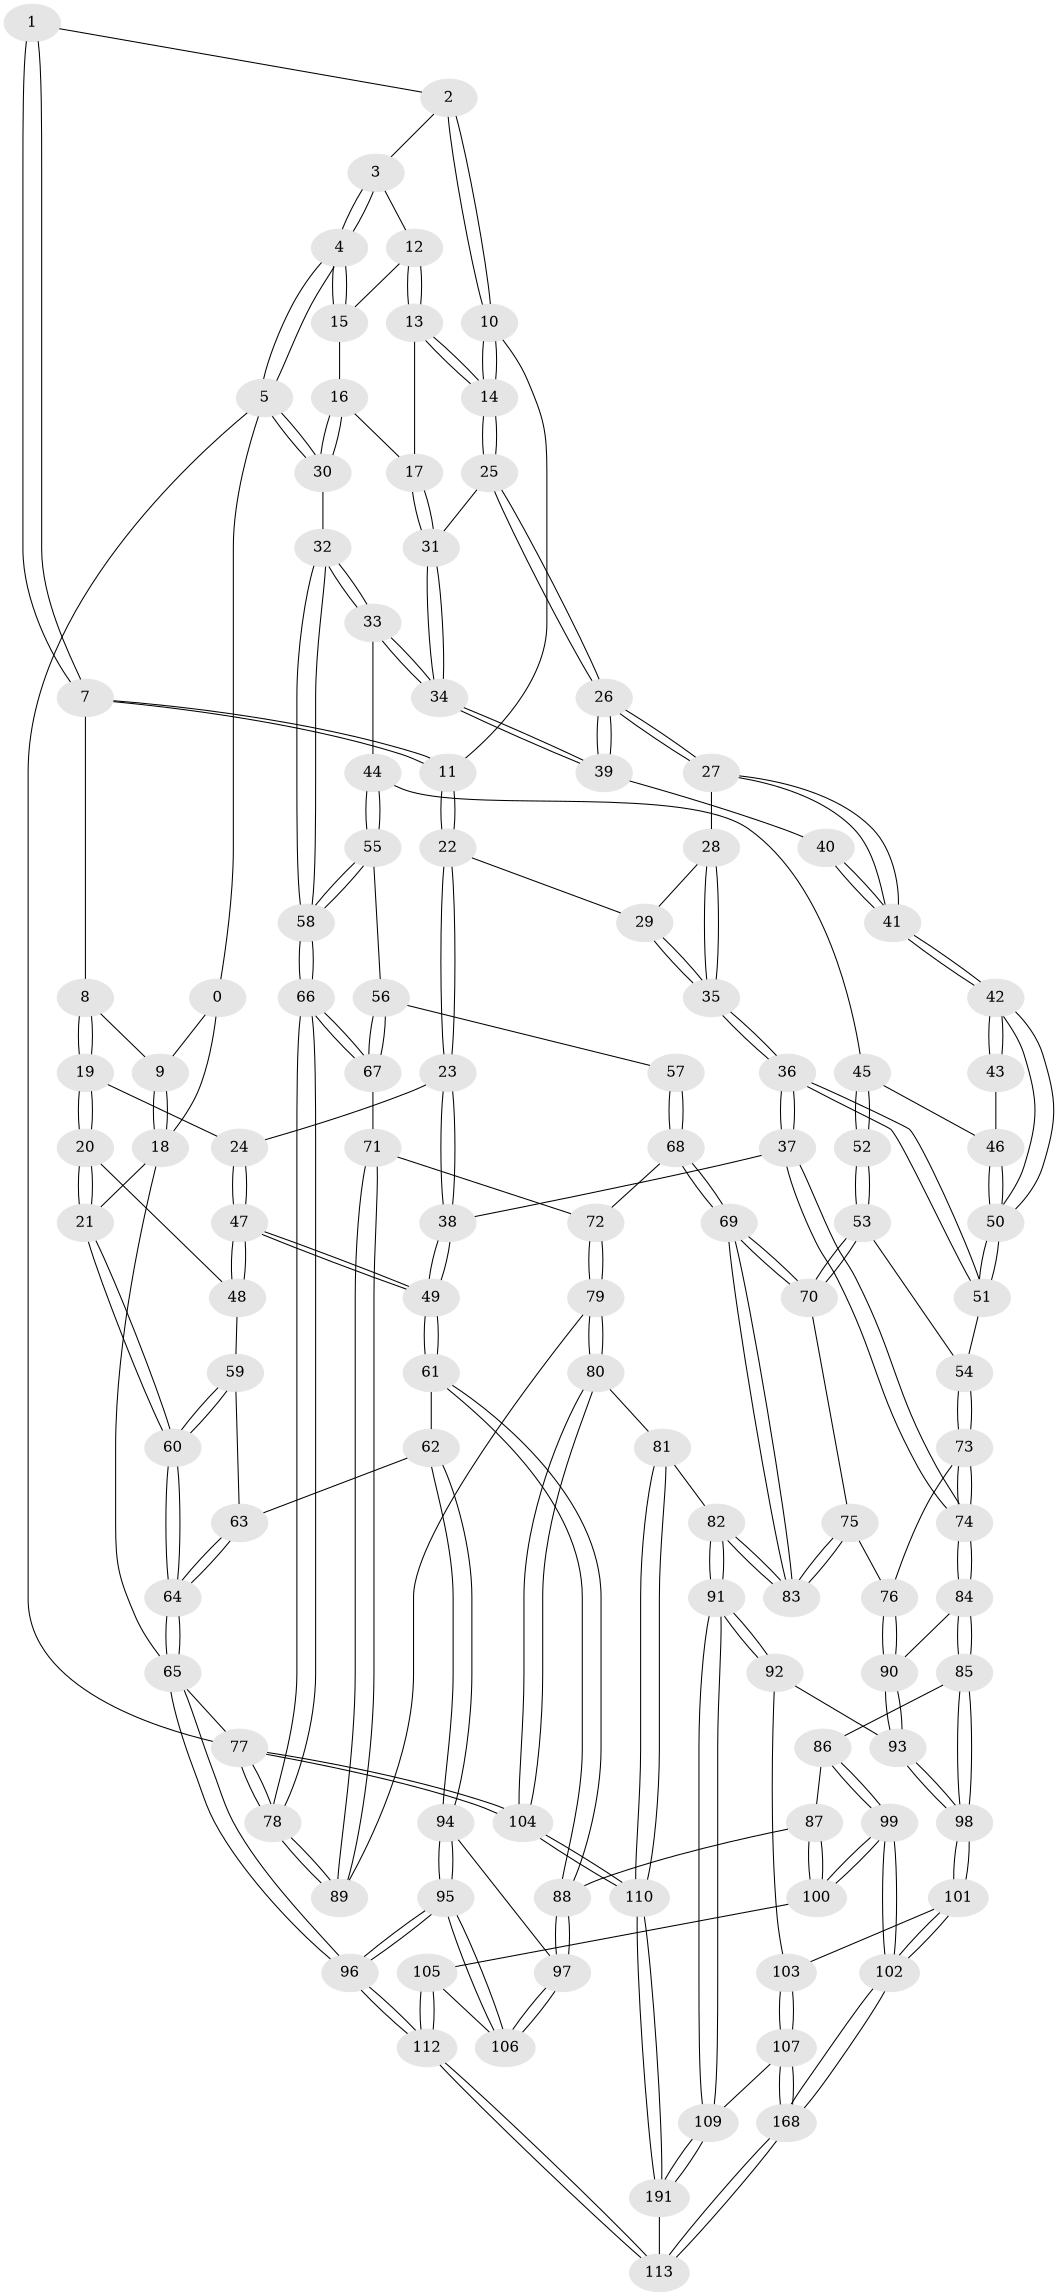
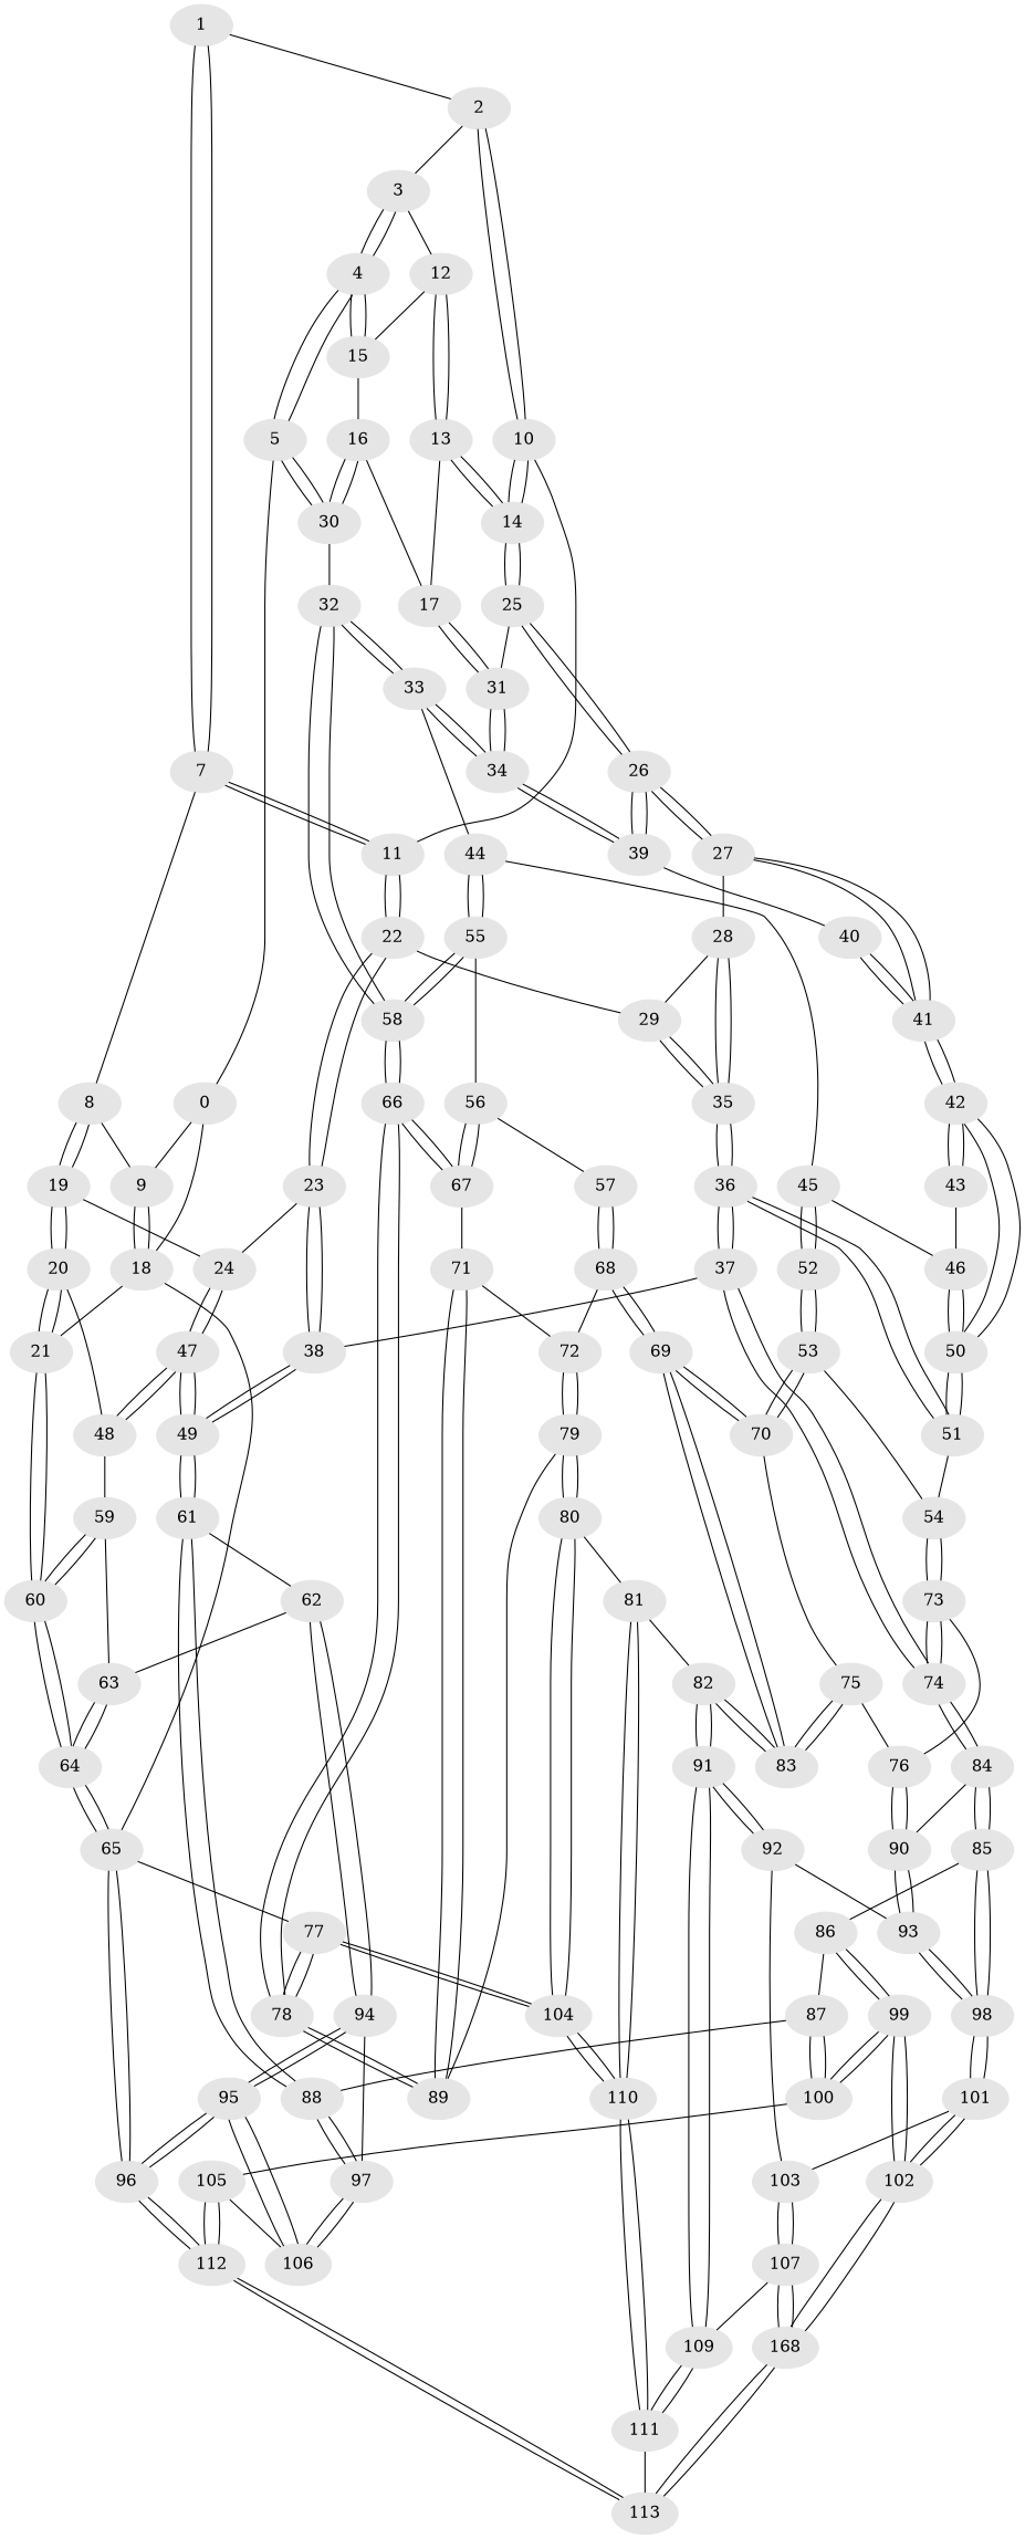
  graph {
    node [color=gray90 style=filled]
    1
    2
    7
    3
    10
    8
    11
    4
    12
    14
    5
    15
    13
    n14 [label=0]
    30
    77
    16
    9
    18
    32
    78
    104
    21
    65
    19
    22
    20
    24
    25
    23
    29
    17
    31
    26
    34
    60
    96
    48
    47
    59
    64
    38
    35
    49
    27
    39
    28
    41
    40
    42
    36
    33
    58
    44
    66
    45
    55
    37
    51
    74
    54
    84
    61
    43
    50
    46
    52
    56
    53
    63
    62
    88
    73
    70
    57
    68
    75
    76
    67
    71
    69
    72
    94
    97
    95
    112
    89
    83
    79
    80
    90
    85
    93
    110
    81
    82
    91
-   111 [label=191]
+   111
    92
    109
    86
    98
    87
    99
    101
    100
    102
    105
    106
    103
    107
    113
    n113 [label=168]
    1 -- 2
    1 -- 7
    1 -- 7
    2 -- 3
    2 -- 10
    2 -- 10
    7 -- 8
    7 -- 11
    7 -- 11
    3 -- 4
    3 -- 4
    3 -- 12
    10 -- 11
    10 -- 14
    10 -- 14
    8 -- 9
    8 -- 19
    8 -- 19
    11 -- 22
    11 -- 22
    4 -- 5
    4 -- 5
    4 -- 15
    4 -- 15
    12 -- 15
    12 -- 13
    12 -- 13
    14 -- 25
    14 -- 25
    5 -- n14
    5 -- 30
    5 -- 30
-   5 -- 77
    15 -- 16
    13 -- 14
    13 -- 14
    13 -- 17
    n14 -- 9
    n14 -- 18
    30 -- 32
    77 -- 78
    77 -- 78
    77 -- 104
    77 -- 104
    16 -- 30
    16 -- 30
    16 -- 17
    9 -- 18
    9 -- 18
    18 -- 21
    18 -- 65
    32 -- 33
    32 -- 33
    32 -- 58
    32 -- 58
    78 -- 89
    78 -- 89
    104 -- 110
    104 -- 110
    21 -- 60
    21 -- 60
    65 -- 77
    65 -- 96
    65 -- 96
    19 -- 20
    19 -- 20
    19 -- 24
    22 -- 23
    22 -- 23
    22 -- 29
    20 -- 21
    20 -- 21
    20 -- 48
    24 -- 47
    24 -- 47
    25 -- 31
    25 -- 26
    25 -- 26
    23 -- 24
    23 -- 38
    23 -- 38
    29 -- 35
    29 -- 35
    17 -- 31
    17 -- 31
    31 -- 34
    31 -- 34
    26 -- 27
    26 -- 27
    26 -- 39
    26 -- 39
    34 -- 39
    34 -- 39
    60 -- 64
    60 -- 64
    96 -- 112
    96 -- 112
    48 -- 59
    47 -- 48
    47 -- 48
    47 -- 49
    47 -- 49
    59 -- 60
    59 -- 60
    59 -- 63
    64 -- 65
    64 -- 65
    38 -- 49
    38 -- 49
    35 -- 36
    35 -- 36
    49 -- 61
    49 -- 61
    27 -- 28
    27 -- 41
    27 -- 41
    39 -- 40
    28 -- 29
    28 -- 35
    28 -- 35
    41 -- 42
    41 -- 42
    40 -- 41
    40 -- 41
    42 -- 43
    42 -- 43
    42 -- 50
    42 -- 50
    36 -- 37
    36 -- 37
    36 -- 51
    36 -- 51
    33 -- 34
    33 -- 34
    33 -- 44
    58 -- 66
    58 -- 66
    44 -- 45
    44 -- 55
    44 -- 55
    66 -- 78
    66 -- 78
    66 -- 67
    66 -- 67
    45 -- 46
    45 -- 52
    45 -- 52
    55 -- 58
    55 -- 58
    55 -- 56
    37 -- 38
    37 -- 74
    37 -- 74
    51 -- 54
    74 -- 84
    74 -- 84
    54 -- 73
    54 -- 73
    84 -- 90
    84 -- 85
    84 -- 85
    61 -- 62
    61 -- 88
    61 -- 88
    43 -- 46
    50 -- 51
    50 -- 51
    46 -- 50
    46 -- 50
    52 -- 53
    52 -- 53
    56 -- 57
    56 -- 67
    56 -- 67
    53 -- 54
    53 -- 70
    53 -- 70
    63 -- 64
    63 -- 64
    62 -- 63
    62 -- 94
    62 -- 94
    88 -- 97
    88 -- 97
    73 -- 74
    73 -- 74
    73 -- 76
    70 -- 75
    57 -- 68
    57 -- 68
    68 -- 69
    68 -- 69
    68 -- 72
    75 -- 76
    75 -- 83
    75 -- 83
    76 -- 90
    76 -- 90
    67 -- 71
    71 -- 72
    71 -- 89
    71 -- 89
    69 -- 70
    69 -- 70
    69 -- 83
    69 -- 83
    72 -- 79
    72 -- 79
    94 -- 97
    94 -- 95
    94 -- 95
    97 -- 106
    97 -- 106
    95 -- 96
    95 -- 96
    95 -- 106
    95 -- 106
    112 -- 113
    112 -- 113
    79 -- 89
    79 -- 80
    79 -- 80
    80 -- 104
    80 -- 104
    80 -- 81
    90 -- 93
    90 -- 93
    85 -- 86
    85 -- 98
    85 -- 98
    93 -- 98
    93 -- 98
    110 -- 111
    110 -- 111
    81 -- 110
    81 -- 110
    81 -- 82
    82 -- 83
    82 -- 83
    82 -- 91
    82 -- 91
    91 -- 92
    91 -- 92
    91 -- 109
    91 -- 109
    111 -- 113
    92 -- 93
    92 -- 103
    109 -- 111
    109 -- 111
    86 -- 87
    86 -- 99
    86 -- 99
    98 -- 101
    98 -- 101
    87 -- 88
    87 -- 100
    87 -- 100
    99 -- 100
    99 -- 100
    99 -- 102
    99 -- 102
    101 -- 102
    101 -- 102
    101 -- 103
    100 -- 105
    102 -- n113
    102 -- n113
    105 -- 112
    105 -- 112
    105 -- 106
    103 -- 107
    103 -- 107
    107 -- 109
    107 -- n113
    107 -- n113
    n113 -- 113
    n113 -- 113
  }
